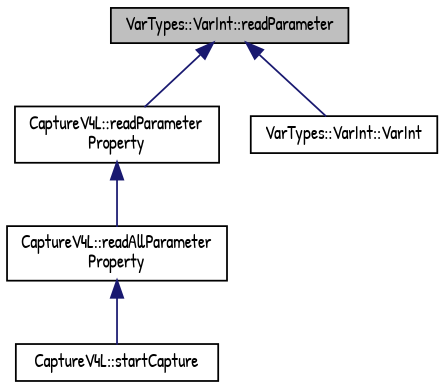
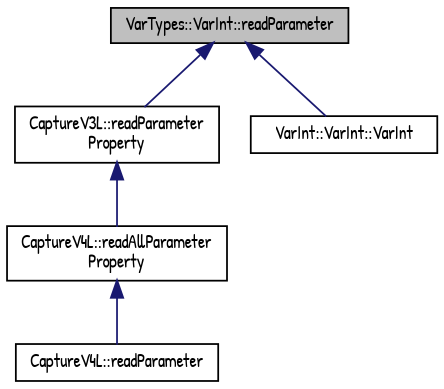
  digraph {
    fontname="Patrick Hand"
    rankdir=TB
    node [color=black fillcolor=white fontname="Patrick Hand" fontsize=10 shape=record style=filled]
    edge [color=midnightblue dir=back fontname="Patrick Hand" fontsize=10 labelfontname=Helvetica labelfontsize=10 style=solid]
    n1 [fillcolor=grey75 fontcolor=black height=0.2 label="VarTypes::VarInt::readParameter" width=0.4]
-   n2 [height=0.2 label="CaptureV4L::readParameter\lProperty" width=0.4]
-   n3 [height=0.2 label="VarTypes::VarInt::VarInt" width=0.4]
+   n2 [height=0.2 label="CaptureV3L::readParameter\lProperty" width=0.4]
+   n3 [height=0.2 label="VarInt::VarInt::VarInt" width=0.4]
    n4 [height=0.2 label="CaptureV4L::readAllParameter\lProperty" width=0.4]
-   n5 [height=0.2 label="CaptureV4L::startCapture" width=0.4]
+   n5 [height=0.2 label="CaptureV4L::readParameter" width=0.4]
    n1 -> n2
    n1 -> n3
    n2 -> n4
    n4 -> n5
  }
